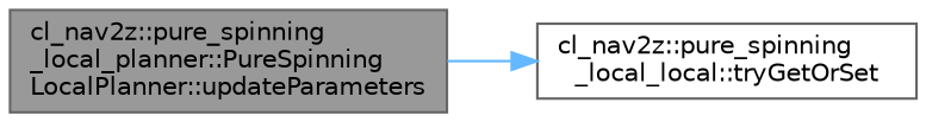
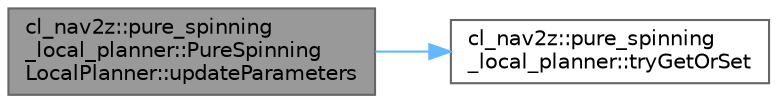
  digraph {
    rankdir=LR
    node [fontname=Helvetica fontsize=10 shape=box style=filled]
    n1 [color=gray40 fillcolor=grey60 fontcolor=black height=0.2 label="cl_nav2z::pure_spinning\l_local_planner::PureSpinning\lLocalPlanner::updateParameters" width=0.4]
-   n2 [color=grey40 fillcolor=white height=0.2 label="cl_nav2z::pure_spinning\l_local_local::tryGetOrSet" width=0.4]
+   n2 [color=grey40 fillcolor=white height=0.2 label="cl_nav2z::pure_spinning\l_local_planner::tryGetOrSet" width=0.4]
    n1 -> n2 [color=steelblue1 fontname=Helvetica fontsize=10 labelfontname=Helvetica labelfontsize=10 style=solid]
  }
